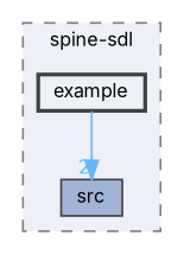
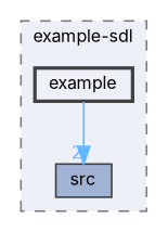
  digraph {
    compound=true
    fontname=Inter
    node [color=grey25 fontname=Inter fontsize=10 shape=box]
    n1 [fillcolor="#a2b4d6" height=0.2 label=src style=filled width=0.4]
    n2 [fillcolor="#edf0f7" height=0.2 label=example style="filled,bold" width=0.4]
    subgraph cluster_1 {
      bgcolor="#edf0f7"
      fontsize=10
-     label="spine-sdl"
+     label="example-sdl"
      pencolor=grey50
      style="filled,dashed"
      n1
      n2
    }
    n2 -> n1 [color=steelblue1 fontcolor=steelblue1 fontname=Inter fontsize=10 headlabel=2 labeldistance=1.5 labelfontname=Helvetica labelfontsize=10]
  }
